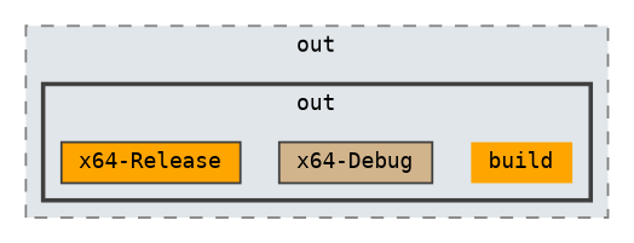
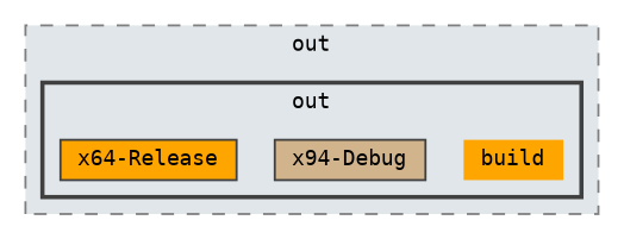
  digraph {
    compound=true
    node [fontname=Terminal fontsize=10 shape=box style=filled fillcolor=orange color=grey25]
    n1 [height=0.2 label=build shape=plaintext width=0.4 color=""]
-   n2 [fillcolor=tan height=0.2 label="x64-Debug" width=0.4]
+   n2 [fillcolor=tan height=0.2 label="x94-Debug" width=0.4]
    n3 [height=0.2 label="x64-Release" width=0.4]
    subgraph cluster_1 {
      bgcolor="#e0e6e9"
      fontname=Terminal
      fontsize=10
      label=out
      pencolor=grey50
      style="filled,dashed"
      subgraph cluster_2 {
        bgcolor="#e0e6e9"
        fontname=Terminal
        fontsize=10
        pencolor=grey25
        style="filled,bold"
        n1
        n2
        n3
      }
    }
  }
